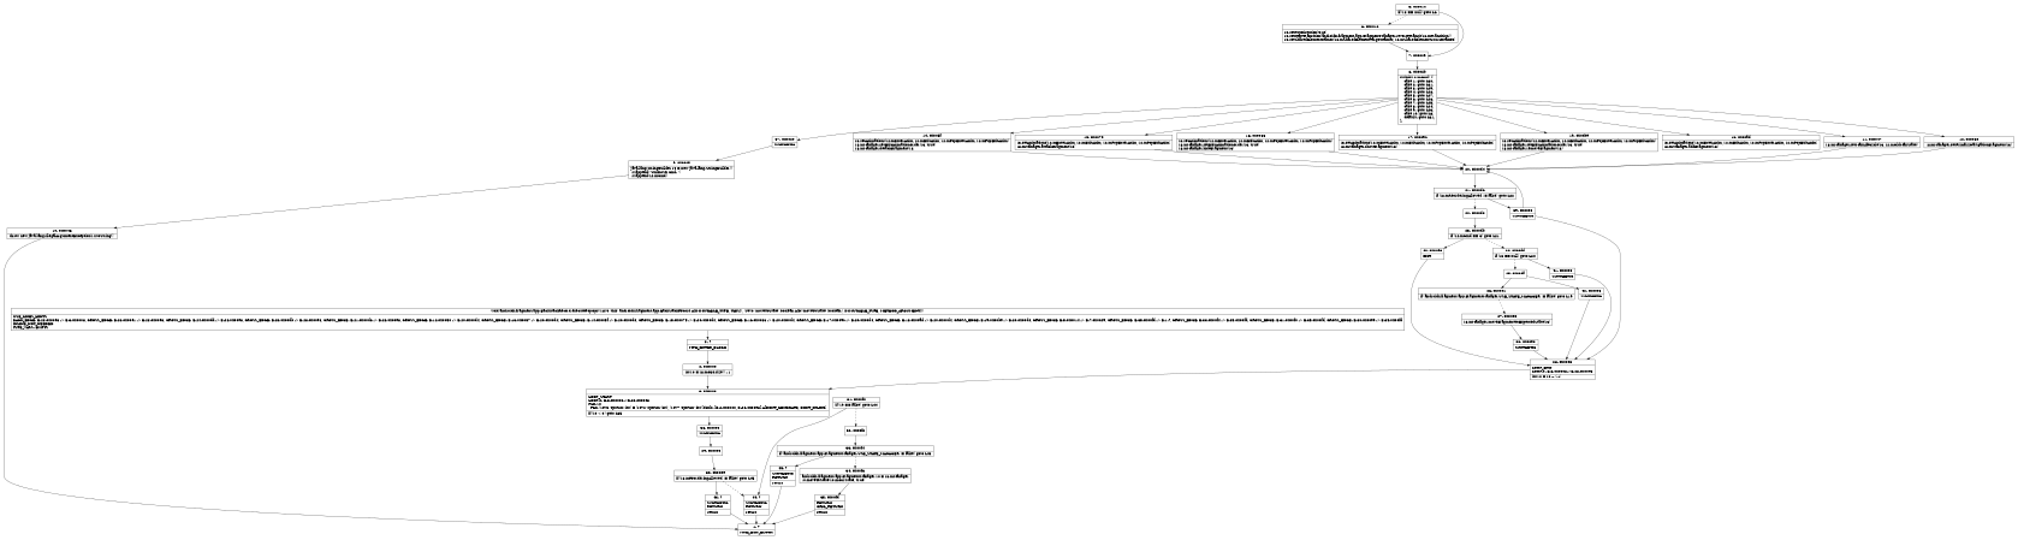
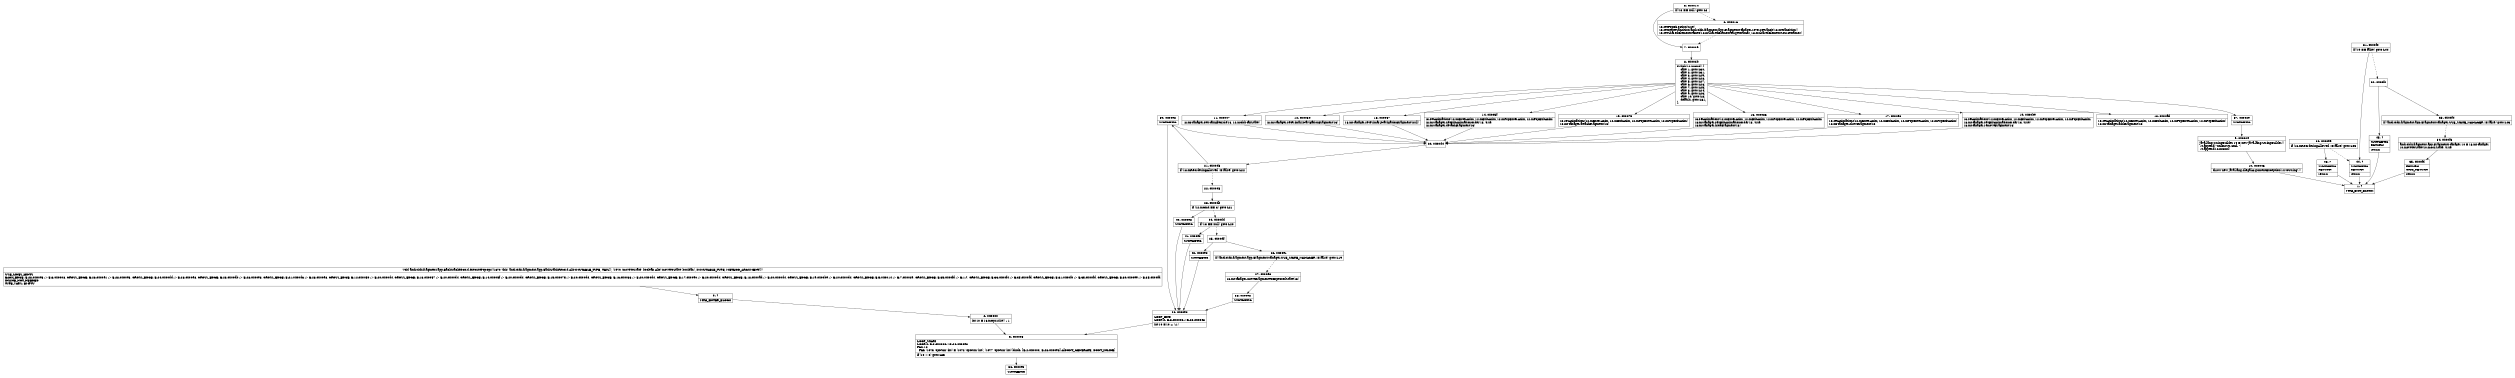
  digraph {
    node [shape=record]
    n1 [label="{0\:\ ?|MTH_ENTER_BLOCK\l}"]
    n2 [label="{2\:\ 0x0000|int r0 = r8.mOps.size() \- 1\l}"]
    n3 [label="{3\:\ 0x0008|LOOP_START\lLOOP:0: B:3:0x0008\-\>B:28:0x00e8\lPHI: r0 \l  PHI: (r0v3 'opNum' int) = (r0v2 'opNum' int), (r0v7 'opNum' int) binds: [B:2:0x0000, B:28:0x00e8] A[DONT_GENERATE, DONT_INLINE]\l|if (r0 \< 0) goto L35\l}"]
    n4 [label="{36\:\ 0x00ec|SYNTHETIC\l}"]
-   n5 [label="{29\:\ 0x00ec}"]
    n6 [label="{5\:\ 0x0014|if (r3 == null) goto L6\l}"]
    n7 [label="{6\:\ 0x0016|r3.setPopDirection(true)\lr3.setNextTransition(androidx.fragment.app.FragmentManager.reverseTransit(r8.mTransition))\lr3.setSharedElementNames(r8.mSharedElementTargetNames, r8.mSharedElementSourceNames)\l}"]
    n8 [label="{7\:\ 0x0029}"]
    n9 [label="{8\:\ 0x002b|switch(r2.mCmd) \{\l    case 1: goto L30;\l    case 2: goto L31;\l    case 3: goto L29;\l    case 4: goto L28;\l    case 5: goto L27;\l    case 6: goto L26;\l    case 7: goto L25;\l    case 8: goto L24;\l    case 9: goto L23;\l    case 10: goto L8;\l    default: goto L31;\l\}\l}"]
    n10 [label="{11\:\ 0x0047|r8.mManager.setMaxLifecycle(r3, r2.mOldMaxState)\l}"]
    n11 [label="{12\:\ 0x0050|r8.mManager.setPrimaryNavigationFragment(r3)\l}"]
+   n12 [label="{13\:\ 0x0057|r8.mManager.setPrimaryNavigationFragment(null)\l}"]
    n13 [label="{14\:\ 0x005f|r3.setAnimations(r2.mEnterAnim, r2.mExitAnim, r2.mPopEnterAnim, r2.mPopExitAnim)\lr8.mManager.setExitAnimationOrder(r3, true)\lr8.mManager.detachFragment(r3)\l}"]
    n14 [label="{15\:\ 0x0075|r3.setAnimations(r2.mEnterAnim, r2.mExitAnim, r2.mPopEnterAnim, r2.mPopExitAnim)\lr8.mManager.attachFragment(r3)\l}"]
    n15 [label="{16\:\ 0x0086|r3.setAnimations(r2.mEnterAnim, r2.mExitAnim, r2.mPopEnterAnim, r2.mPopExitAnim)\lr8.mManager.setExitAnimationOrder(r3, true)\lr8.mManager.hideFragment(r3)\l}"]
    n16 [label="{17\:\ 0x009c|r3.setAnimations(r2.mEnterAnim, r2.mExitAnim, r2.mPopEnterAnim, r2.mPopExitAnim)\lr8.mManager.showFragment(r3)\l}"]
    n17 [label="{18\:\ 0x00ad|r3.setAnimations(r2.mEnterAnim, r2.mExitAnim, r2.mPopEnterAnim, r2.mPopExitAnim)\lr8.mManager.addFragment(r3)\l}"]
    n18 [label="{19\:\ 0x00be|r3.setAnimations(r2.mEnterAnim, r2.mExitAnim, r2.mPopEnterAnim, r2.mPopExitAnim)\lr8.mManager.setExitAnimationOrder(r3, true)\lr8.mManager.removeFragment(r3)\l}"]
    n19 [label="{37\:\ 0x002e|SYNTHETIC\l}"]
    n20 [label="{20\:\ 0x00d4}"]
    n21 [label="{9\:\ 0x002e|java.lang.StringBuilder r4 = new java.lang.StringBuilder()\lr4.append(\"Unknown cmd: \")\lr4.append(r2.mCmd)\l}"]
    n22 [label="{21\:\ 0x00d6|if (r8.mReorderingAllowed != false) goto L22\l}"]
    n23 [label="{22\:\ 0x00d8}"]
    n24 [label="{39\:\ 0x00e8|SYNTHETIC\l}"]
    n25 [label="{23\:\ 0x00db|if (r2.mCmd == 3) goto L21\l}"]
    n26 [label="{28\:\ 0x00e8|LOOP_END\lLOOP:0: B:3:0x0008\-\>B:28:0x00e8\l|int r0 = r0 + (\-1)\l}"]
    n27 [label="{24\:\ 0x00dd|if (r3 == null) goto L20\l}"]
-   n28 [label="{40\:\ 0x00e8|EXIT\l}"]
+   n28 [label="{40\:\ 0x00e8|SYNTHETIC\l}"]
    n29 [label="{25\:\ 0x00df}"]
    n30 [label="{41\:\ 0x00e8|SYNTHETIC\l}"]
    n31 [label="{26\:\ 0x00e1|if (androidx.fragment.app.FragmentManager.USE_STATE_MANAGER != false) goto L19\l}"]
    n32 [label="{42\:\ 0x00e8|SYNTHETIC\l}"]
    n33 [label="{27\:\ 0x00e3|r8.mManager.moveFragmentToExpectedState(r3)\l}"]
    n34 [label="{38\:\ 0x00e8|SYNTHETIC\l}"]
    n35 [label="{10\:\ 0x0046|throw new java.lang.IllegalArgumentException(r4.toString())\l}"]
    n36 [label="{1\:\ ?|MTH_EXIT_BLOCK\l}"]
    n37 [label="{30\:\ 0x00ee|if (r8.mReorderingAllowed != false) goto L45\l}"]
    n38 [label="{43\:\ ?|SYNTHETIC\lRETURN\l|return\l}"]
    n39 [label="{44\:\ ?|SYNTHETIC\lRETURN\l|return\l}"]
    n40 [label="{31\:\ 0x00f0|if (r9 == false) goto L44\l}"]
    n41 [label="{32\:\ 0x00f2}"]
    n42 [label="{33\:\ 0x00f4|if (androidx.fragment.app.FragmentManager.USE_STATE_MANAGER != false) goto L43\l}"]
    n43 [label="{34\:\ 0x00f6|androidx.fragment.app.FragmentManager r0 = r8.mManager\lr0.moveToState(r0.mCurState, true)\l}"]
    n44 [label="{45\:\ ?|SYNTHETIC\lRETURN\l|return\l}"]
    n45 [label="{35\:\ 0x00fd|RETURN\lORIG_RETURN\l|return\l}"]
    n46 [label="{void androidx.fragment.app.BackStackRecord.executePopOps((r8v0 'this' androidx.fragment.app.BackStackRecord A[IMMUTABLE_TYPE, THIS]), (r9v0 'moveToState' boolean A[D('moveToState' boolean), IMMUTABLE_TYPE, METHOD_ARGUMENT]))  | USE_LINES_HINTS\lBACK_EDGE: B:28:0x00e8 \-\> B:3:0x0008, CROSS_EDGE: B:26:0x00e1 \-\> B:28:0x00e8, CROSS_EDGE: B:24:0x00dd \-\> B:28:0x00e8, CROSS_EDGE: B:23:0x00db \-\> B:28:0x00e8, CROSS_EDGE: B:21:0x00d6 \-\> B:28:0x00e8, CROSS_EDGE: B:12:0x0050 \-\> B:20:0x00d4, CROSS_EDGE: B:13:0x0057 \-\> B:20:0x00d4, CROSS_EDGE: B:14:0x005f \-\> B:20:0x00d4, CROSS_EDGE: B:15:0x0075 \-\> B:20:0x00d4, CROSS_EDGE: B:16:0x0086 \-\> B:20:0x00d4, CROSS_EDGE: B:17:0x009c \-\> B:20:0x00d4, CROSS_EDGE: B:18:0x00ad \-\> B:20:0x00d4, CROSS_EDGE: B:19:0x00be \-\> B:20:0x00d4, CROSS_EDGE: B:5:0x0014 \-\> B:7:0x0029, CROSS_EDGE: B:35:0x00fd \-\> B:1:?, CROSS_EDGE: B:33:0x00f4 \-\> B:35:0x00fd, CROSS_EDGE: B:31:0x00f0 \-\> B:35:0x00fd, CROSS_EDGE: B:30:0x00ee \-\> B:35:0x00fd\lINLINE_NOT_NEEDED\lTYPE_VARS: EMPTY\l}"]
    n1 -> n2
    n2 -> n3
    n3 -> n4
-   n4 -> n5
-   n5 -> n37
    n6 -> n7 [style=dashed]
    n6 -> n8
-   n7 -> n8
+   n7 -> n8 [style=dashed]
    n8 -> n9
    n9 -> n10
    n9 -> n11
+   n9 -> n12
    n9 -> n13
    n9 -> n14
    n9 -> n15
    n9 -> n16
    n9 -> n17
    n9 -> n18
    n9 -> n19
    n10 -> n20
    n11 -> n20
+   n12 -> n20
    n13 -> n20
    n14 -> n20
    n15 -> n20
    n16 -> n20
    n18 -> n20
    n19 -> n21
    n20 -> n22
    n21 -> n35
    n22 -> n23 [style=dashed]
    n22 -> n24
    n23 -> n25
    n24 -> n20
    n24 -> n26
    n25 -> n27 [style=dashed]
    n25 -> n28
    n26 -> n3
    n27 -> n29 [style=dashed]
    n27 -> n30
    n28 -> n26
    n29 -> n31
    n29 -> n32
    n30 -> n26
    n31 -> n33 [style=dashed]
    n32 -> n26
    n33 -> n34
    n34 -> n26
    n35 -> n36
    n37 -> n38
    n37 -> n39 [style=dashed]
    n38 -> n36
    n39 -> n36
    n40 -> n39
    n40 -> n41 [style=dashed]
    n41 -> n42
    n42 -> n43 [style=dashed]
-   n42 -> n44
+   n41 -> n44
    n43 -> n45
    n44 -> n36
    n45 -> n36
    n46 -> n1
  }
